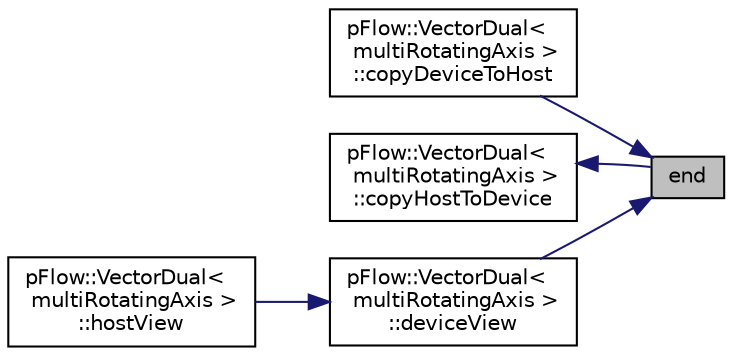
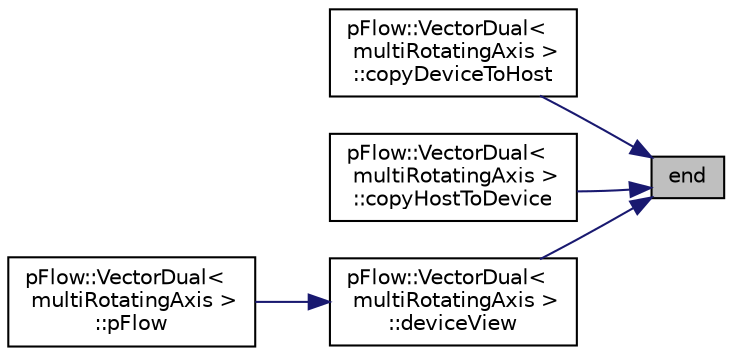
  digraph {
    rankdir=RL
    node [color=black fillcolor=white fontname=Helvetica fontsize=10 shape=record style=filled]
    edge [color=midnightblue dir=back fontname=Helvetica fontsize=10 labelfontname=Helvetica labelfontsize=10 style=solid]
    n1 [fillcolor=grey75 fontcolor=black height=0.2 label=end width=0.4]
    n2 [height=0.2 label="pFlow::VectorDual\<\l multiRotatingAxis \>\l::copyDeviceToHost" width=0.4]
    n3 [height=0.2 label="pFlow::VectorDual\<\l multiRotatingAxis \>\l::copyHostToDevice" width=0.4]
    n4 [height=0.2 label="pFlow::VectorDual\<\l multiRotatingAxis \>\l::deviceView" width=0.4]
-   n5 [height=0.2 label="pFlow::VectorDual\<\l multiRotatingAxis \>\l::hostView" width=0.4]
+   n5 [height=0.2 label="pFlow::VectorDual\<\l multiRotatingAxis \>\l::pFlow" width=0.4]
    n1 -> n2
-   n3 -> n1
+   n1 -> n3
    n1 -> n4
    n4 -> n5
  }
